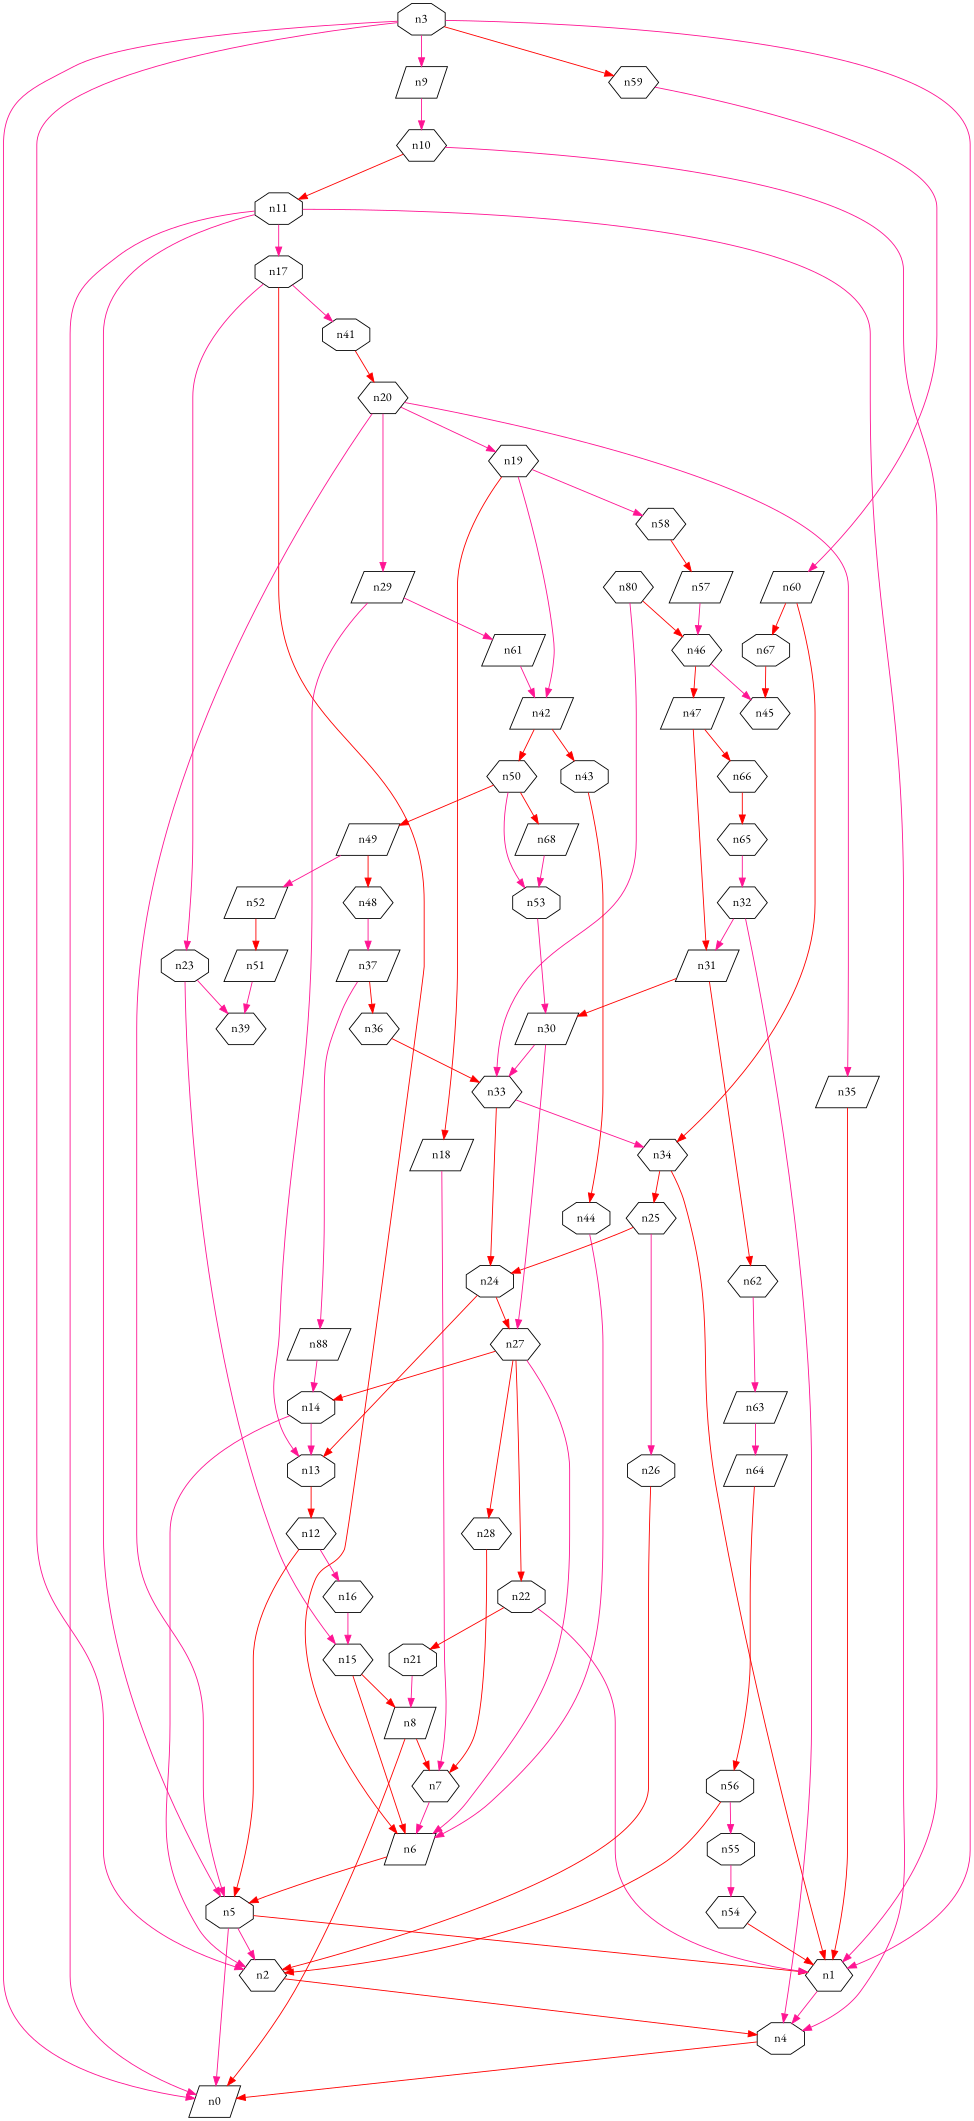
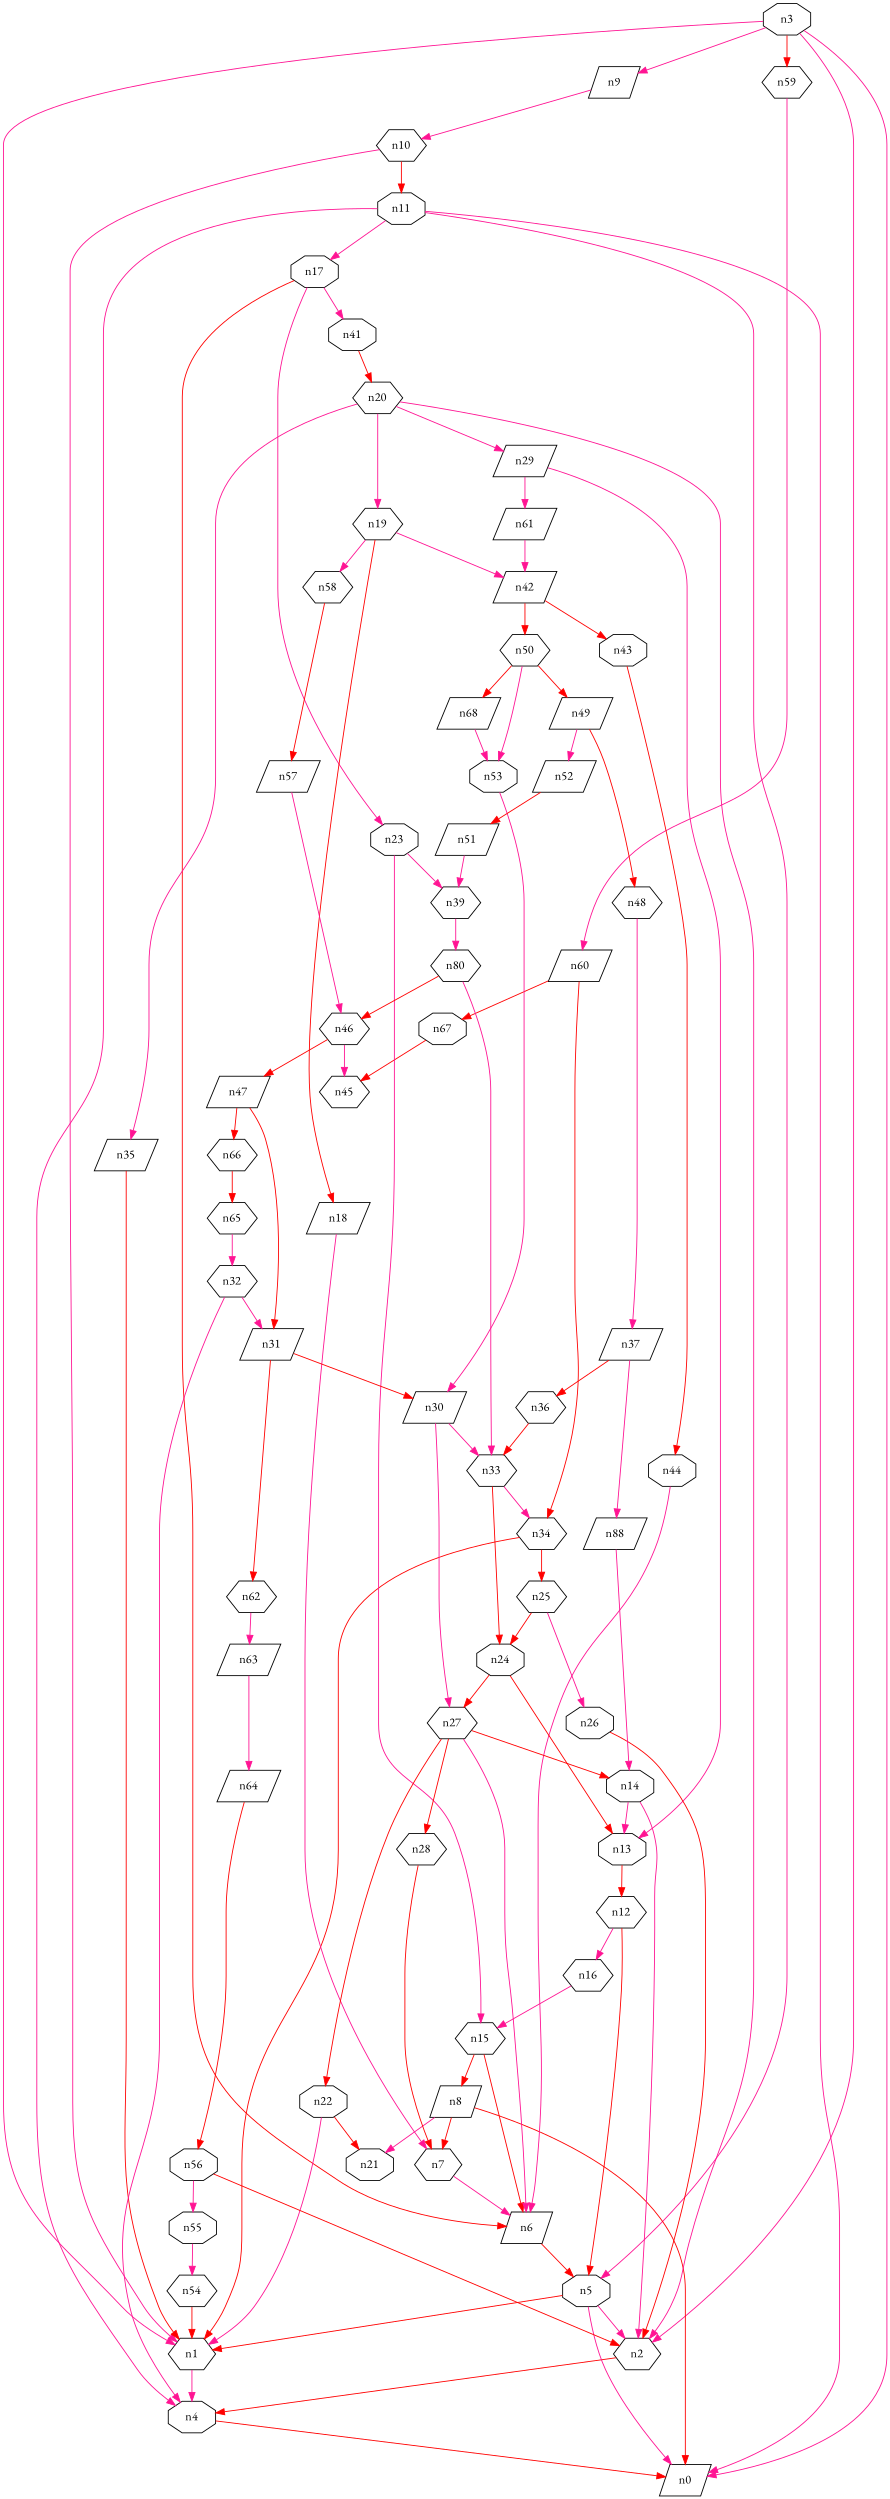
  digraph {
    fontname="EB Garamond"
    node [fontname="EB Garamond" shape=hexagon]
    edge [color=deeppink fontname="EB Garamond"]
    n4 [shape=octagon]
    n1
    n0 [shape=parallelogram]
    n2
    n3 [shape=octagon]
    n9 [shape=parallelogram]
    n59
    n10
    n60 [shape=parallelogram]
    n11 [shape=octagon]
    n34
    n67 [shape=octagon]
    n5 [shape=octagon]
    n6 [shape=parallelogram]
    n7
    n8 [shape=parallelogram]
    n17 [shape=octagon]
    n23 [shape=octagon]
    n41 [shape=octagon]
    n15
    n39
    n20
    n12
    n16
    n13 [shape=octagon]
    n14 [shape=octagon]
    n40 [label=n80]
    n19
    n29 [shape=parallelogram]
    n35 [shape=parallelogram]
    n18 [shape=parallelogram]
    n42 [shape=parallelogram]
    n58
    n43 [shape=octagon]
    n50
    n57 [shape=parallelogram]
    n44 [shape=octagon]
    n49 [shape=parallelogram]
    n53 [shape=octagon]
    n68 [shape=parallelogram]
    n46
    n61 [shape=parallelogram]
    n21 [shape=octagon]
    n22 [shape=octagon]
    n33
    n24 [shape=octagon]
    n27
    n28
    n25
    n26 [shape=octagon]
    n30 [shape=parallelogram]
    n31 [shape=parallelogram]
    n62
    n63 [shape=parallelogram]
    n64 [shape=parallelogram]
    n32
    n36
    n37 [shape=parallelogram]
    n38 [label=n88 shape=parallelogram]
    n45
    n47 [shape=parallelogram]
    n66
    n48
    n52 [shape=parallelogram]
    n65
    n51 [shape=parallelogram]
    n54
    n55 [shape=octagon]
    n56 [shape=octagon]
    n4 -> n0 [color=red]
    n1 -> n4
    n2 -> n4 [color=red]
    n3 -> n1
    n3 -> n0
    n3 -> n2
    n3 -> n9
    n3 -> n59 [color=red]
    n9 -> n10
    n59 -> n60
    n10 -> n1
    n10 -> n11 [color=red]
    n60 -> n34 [color=red]
    n60 -> n67 [color=red]
    n11 -> n4
    n11 -> n0
    n11 -> n5
    n11 -> n17
    n34 -> n1 [color=red]
    n34 -> n25 [color=red]
    n67 -> n45 [color=red]
    n5 -> n1 [color=red]
    n5 -> n0
    n5 -> n2
    n6 -> n5 [color=red]
    n7 -> n6
    n8 -> n0 [color=red]
    n8 -> n7 [color=red]
    n17 -> n6 [color=red]
    n17 -> n23
    n17 -> n41
    n23 -> n15
    n23 -> n39
    n41 -> n20 [color=red]
    n15 -> n6 [color=red]
    n15 -> n8 [color=red]
-   n20 -> n5
+   n39 -> n40
+   n20 -> n2
    n20 -> n19
    n20 -> n29
    n20 -> n35
    n12 -> n5 [color=red]
    n12 -> n16
    n16 -> n15
    n13 -> n12 [color=red]
    n14 -> n2
    n14 -> n13
    n40 -> n46 [color=red]
    n40 -> n33
    n19 -> n18 [color=red]
    n19 -> n42
    n19 -> n58
    n29 -> n13
    n29 -> n61
    n35 -> n1 [color=red]
    n18 -> n7
    n42 -> n43 [color=red]
    n42 -> n50 [color=red]
    n58 -> n57 [color=red]
    n43 -> n44 [color=red]
    n50 -> n49 [color=red]
    n50 -> n53
    n50 -> n68 [color=red]
    n57 -> n46
    n44 -> n6
    n49 -> n48 [color=red]
    n49 -> n52
    n53 -> n30
    n68 -> n53
    n46 -> n45
    n46 -> n47 [color=red]
    n61 -> n42
-   n21 -> n8
+   n8 -> n21
    n22 -> n1
    n22 -> n21 [color=red]
    n33 -> n34
    n33 -> n24 [color=red]
    n24 -> n13 [color=red]
    n24 -> n27 [color=red]
    n27 -> n6
    n27 -> n14 [color=red]
    n27 -> n22 [color=red]
    n27 -> n28 [color=red]
    n28 -> n7 [color=red]
    n25 -> n24 [color=red]
    n25 -> n26
    n26 -> n2 [color=red]
    n30 -> n33
    n30 -> n27
    n31 -> n30 [color=red]
    n31 -> n62 [color=red]
    n62 -> n63
    n63 -> n64
    n64 -> n56 [color=red]
    n32 -> n4
    n32 -> n31
    n36 -> n33 [color=red]
    n37 -> n36 [color=red]
    n37 -> n38
    n38 -> n14
    n47 -> n31 [color=red]
    n47 -> n66 [color=red]
    n66 -> n65 [color=red]
    n48 -> n37
    n52 -> n51 [color=red]
    n65 -> n32
    n51 -> n39
    n54 -> n1 [color=red]
    n55 -> n54
    n56 -> n2 [color=red]
    n56 -> n55
  }
